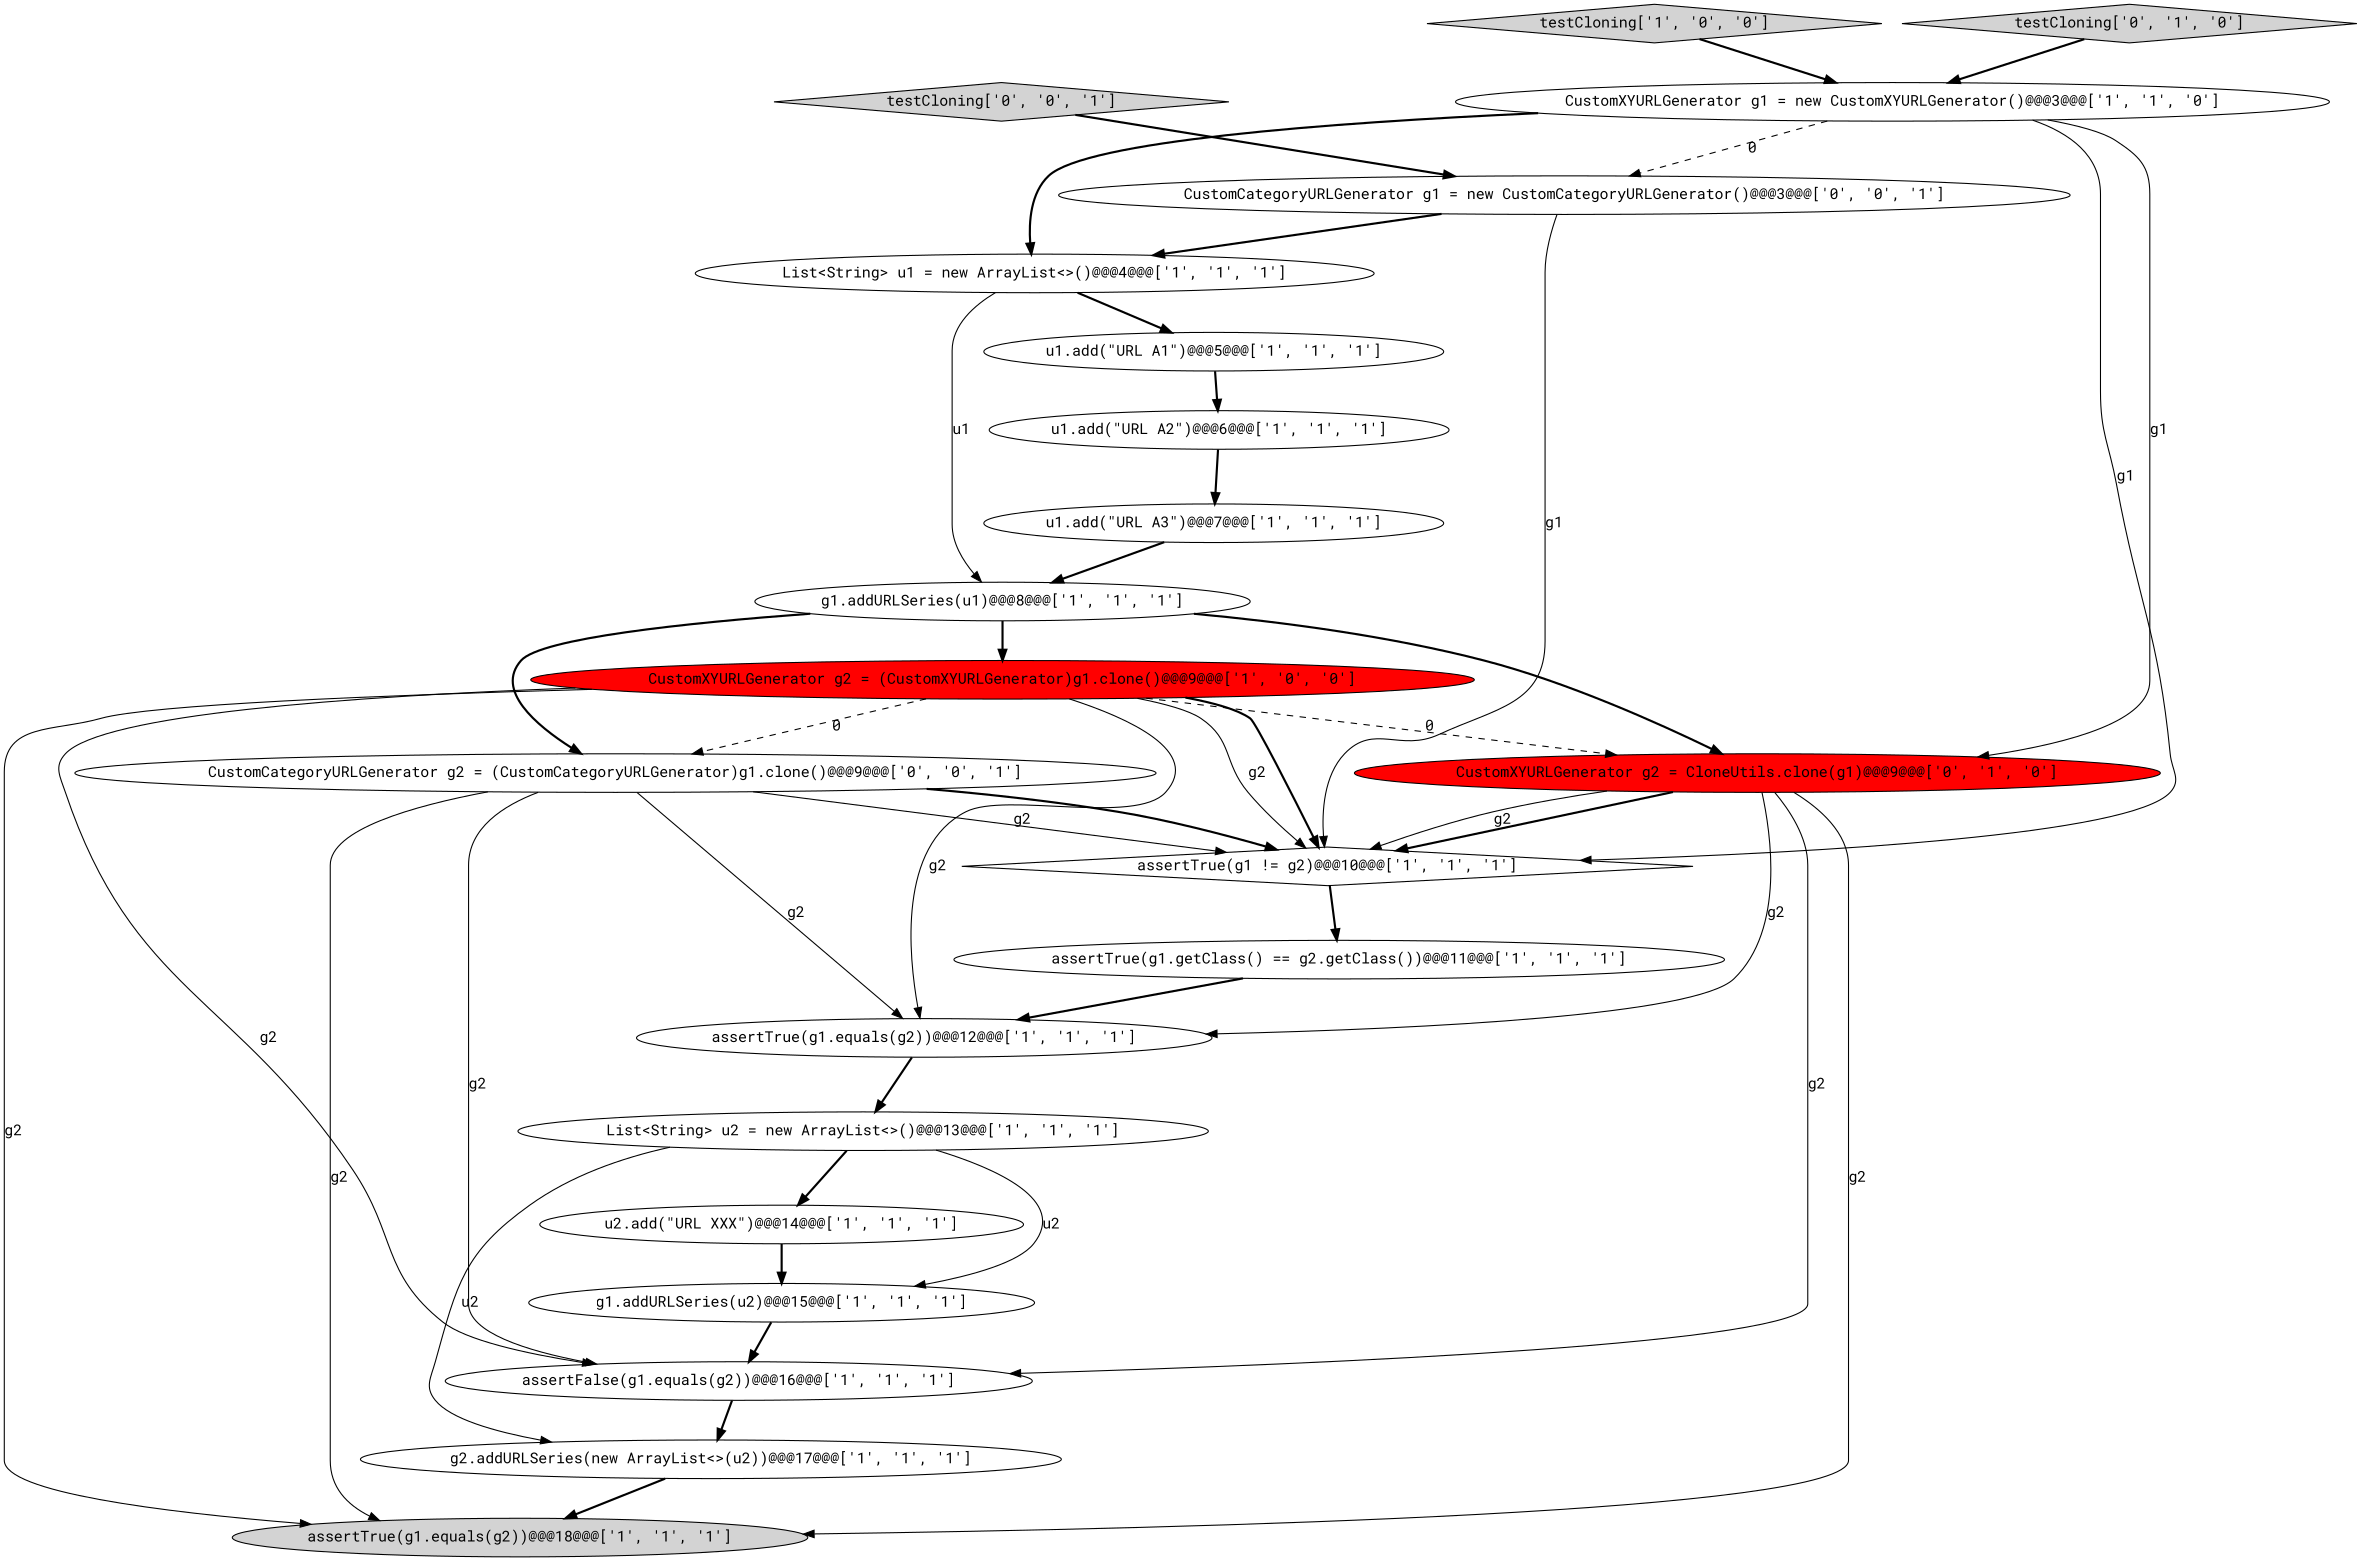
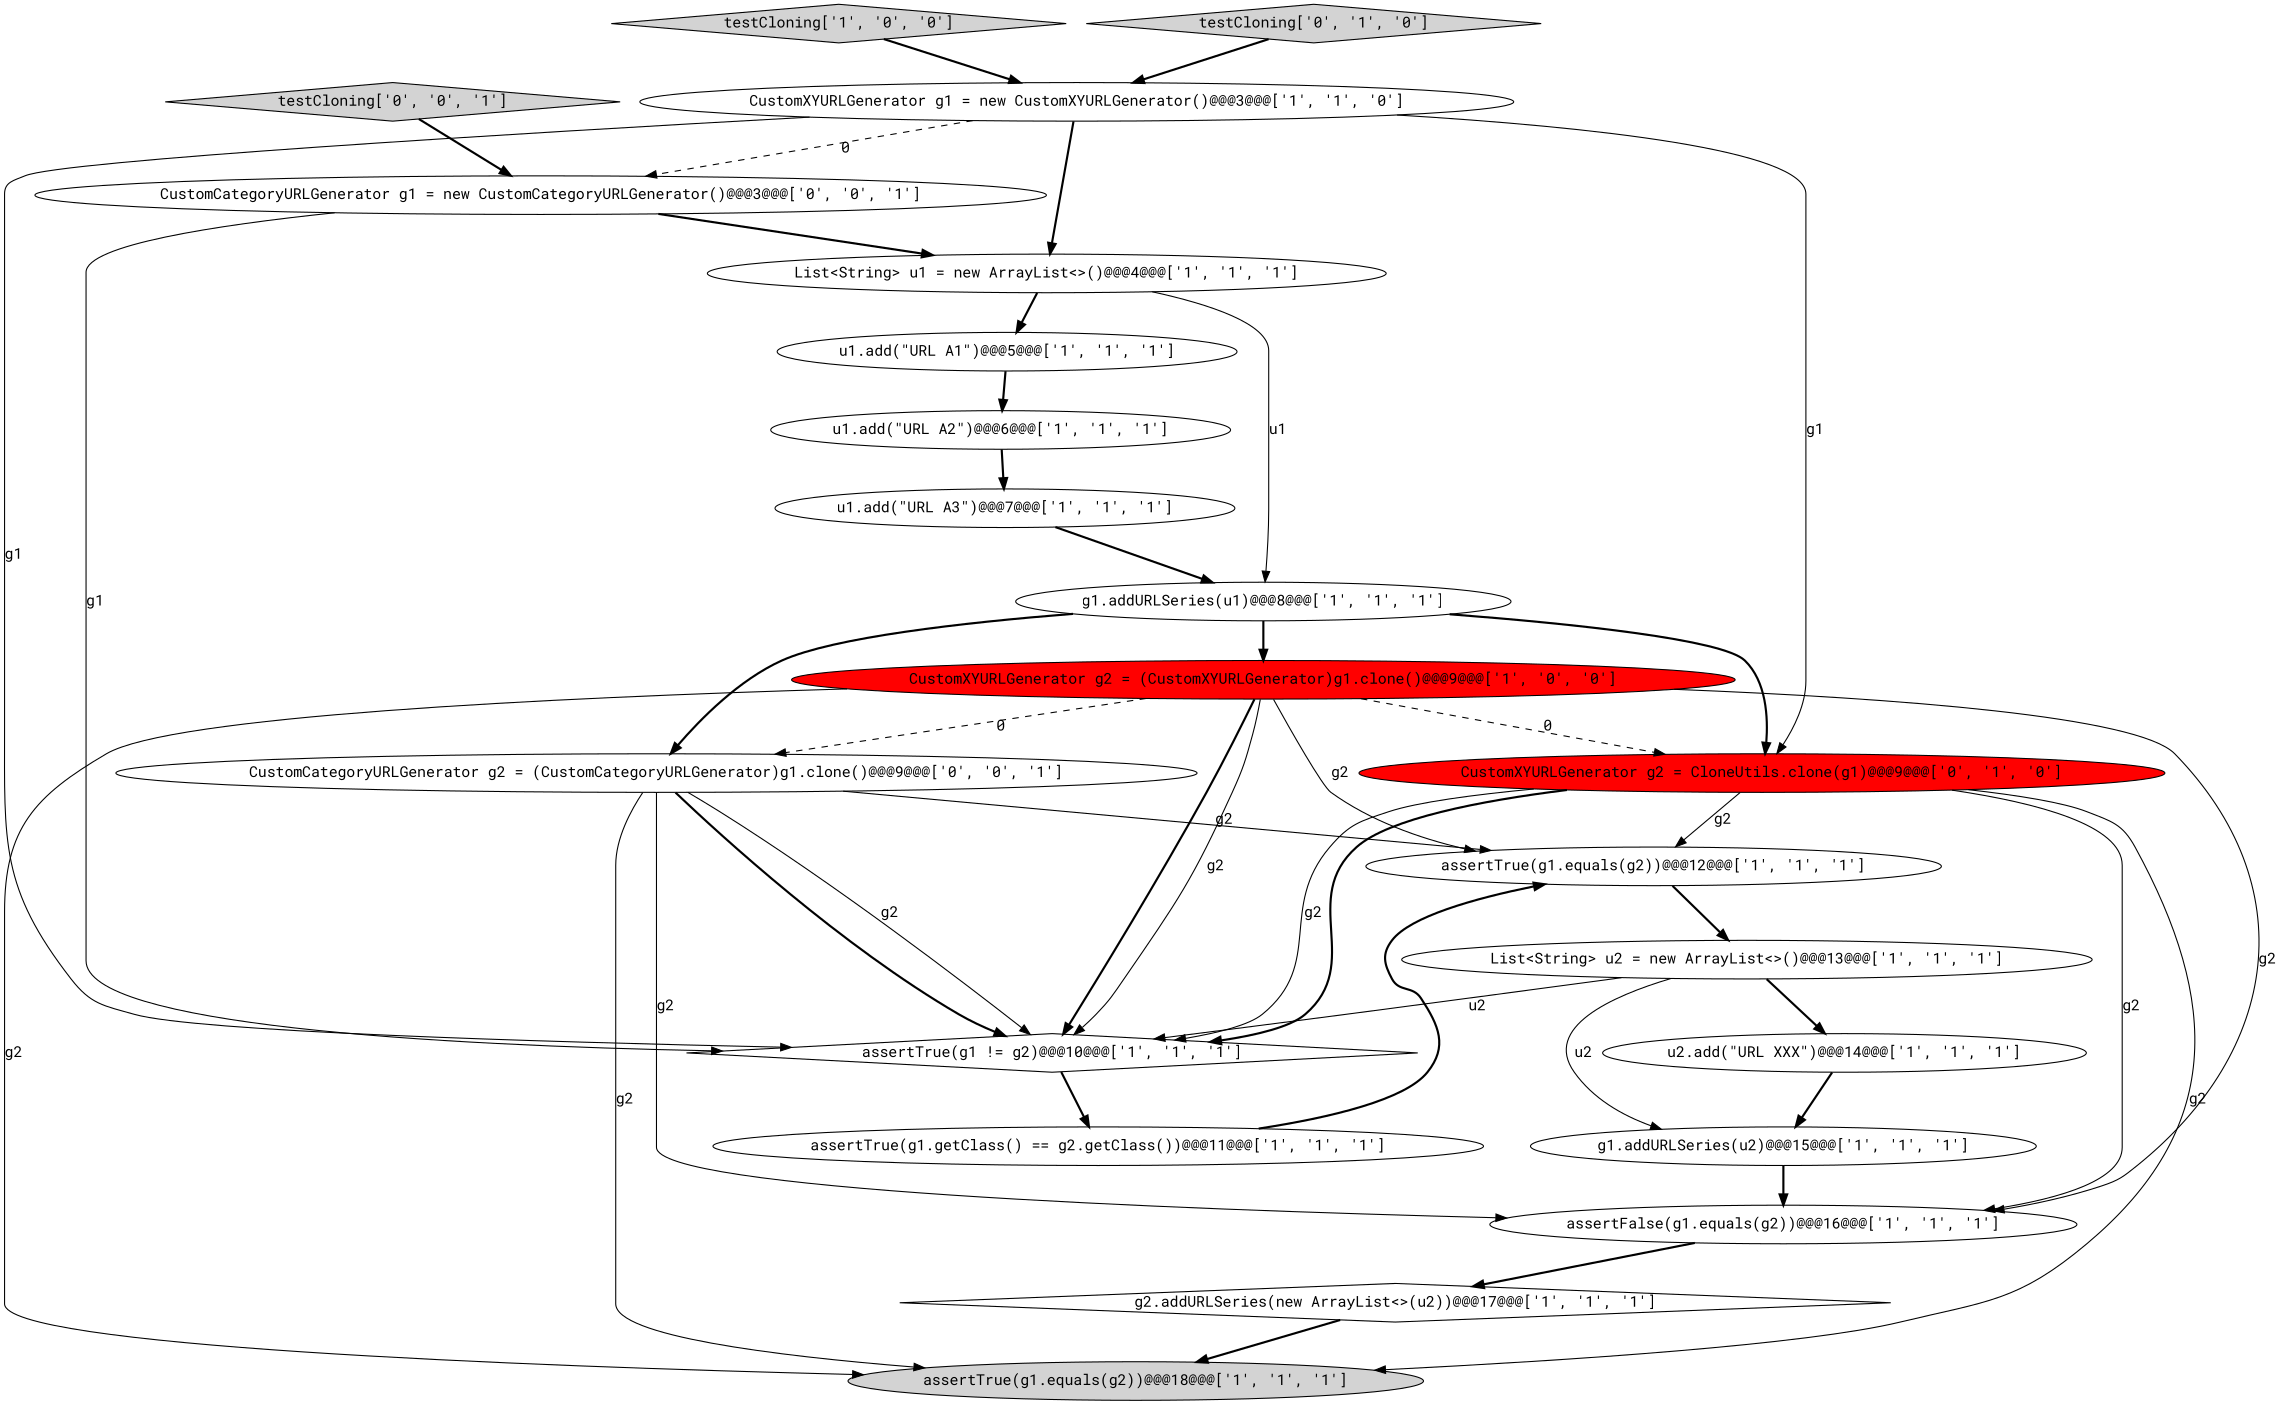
  digraph {
    fontname="Roboto Mono"
    node [fillcolor=white fontname="Roboto Mono" shape=ellipse style=filled]
    edge [fontname="Roboto Mono" style=bold]
    n1 [label="assertTrue(g1.equals(g2))@@@12@@@['1', '1', '1']"]
    n2 [label="List<String> u2 = new ArrayList<>()@@@13@@@['1', '1', '1']"]
    n3 [label="g1.addURLSeries(u2)@@@15@@@['1', '1', '1']"]
-   n4 [label="g2.addURLSeries(new ArrayList<>(u2))@@@17@@@['1', '1', '1']"]
+   n4 [label="g2.addURLSeries(new ArrayList<>(u2))@@@17@@@['1', '1', '1']" shape=diamond]
    n5 [label="u2.add(\"URL XXX\")@@@14@@@['1', '1', '1']"]
    n6 [fillcolor=red label="CustomXYURLGenerator g2 = (CustomXYURLGenerator)g1.clone()@@@9@@@['1', '0', '0']"]
    n7 [label="assertTrue(g1 != g2)@@@10@@@['1', '1', '1']" shape=diamond]
    n8 [fillcolor=red label="CustomXYURLGenerator g2 = CloneUtils.clone(g1)@@@9@@@['0', '1', '0']"]
    n9 [fillcolor=lightgray label="assertTrue(g1.equals(g2))@@@18@@@['1', '1', '1']"]
    n10 [label="assertFalse(g1.equals(g2))@@@16@@@['1', '1', '1']"]
    n11 [label="CustomCategoryURLGenerator g2 = (CustomCategoryURLGenerator)g1.clone()@@@9@@@['0', '0', '1']"]
    n12 [label="assertTrue(g1.getClass() == g2.getClass())@@@11@@@['1', '1', '1']"]
    n13 [label="CustomXYURLGenerator g1 = new CustomXYURLGenerator()@@@3@@@['1', '1', '0']"]
    n14 [label="CustomCategoryURLGenerator g1 = new CustomCategoryURLGenerator()@@@3@@@['0', '0', '1']"]
    n15 [label="List<String> u1 = new ArrayList<>()@@@4@@@['1', '1', '1']"]
    n16 [label="u1.add(\"URL A1\")@@@5@@@['1', '1', '1']"]
    n17 [label="g1.addURLSeries(u1)@@@8@@@['1', '1', '1']"]
    n18 [label="u1.add(\"URL A2\")@@@6@@@['1', '1', '1']"]
    n19 [label="u1.add(\"URL A3\")@@@7@@@['1', '1', '1']"]
    n20 [fillcolor=lightgray label="testCloning['0', '0', '1']" shape=diamond]
    n21 [fillcolor=lightgray label="testCloning['1', '0', '0']" shape=diamond]
    n22 [fillcolor=lightgray label="testCloning['0', '1', '0']" shape=diamond]
    n1 -> n2
    n2 -> n3 [label=u2 style=solid]
-   n2 -> n4 [label=u2 style=solid]
+   n2 -> n7 [label=u2 style=solid]
    n2 -> n5
    n3 -> n10
    n4 -> n9
    n5 -> n3
    n6 -> n1 [label=g2 style=solid]
    n6 -> n7
    n6 -> n7 [label=g2 style=solid]
    n6 -> n8 [label=0 style=dashed]
    n6 -> n9 [label=g2 style=solid]
    n6 -> n10 [label=g2 style=solid]
    n6 -> n11 [label=0 style=dashed]
    n7 -> n12
    n8 -> n1 [label=g2 style=solid]
    n8 -> n7
    n8 -> n7 [label=g2 style=solid]
    n8 -> n9 [label=g2 style=solid]
    n8 -> n10 [label=g2 style=solid]
    n10 -> n4
    n11 -> n1 [label=g2 style=solid]
    n11 -> n7
    n11 -> n7 [label=g2 style=solid]
    n11 -> n9 [label=g2 style=solid]
    n11 -> n10 [label=g2 style=solid]
    n12 -> n1
    n13 -> n7 [label=g1 style=solid]
    n13 -> n8 [label=g1 style=solid]
    n13 -> n14 [label=0 style=dashed]
    n13 -> n15
    n14 -> n7 [label=g1 style=solid]
    n14 -> n15
    n15 -> n16
    n15 -> n17 [label=u1 style=solid]
    n16 -> n18
    n17 -> n6
    n17 -> n8
    n17 -> n11
    n18 -> n19
    n19 -> n17
    n20 -> n14
    n21 -> n13
    n22 -> n13
  }
